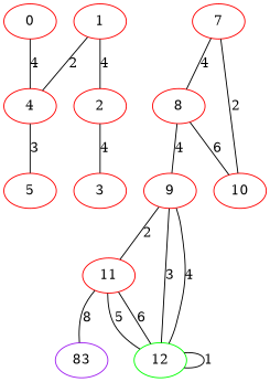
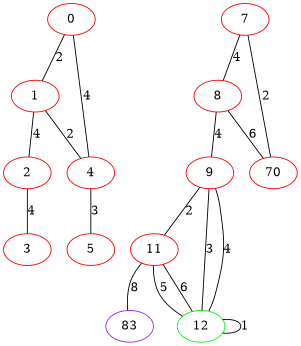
  graph {
    node [color=red weight=1]
    0
    1
    4
    2
    5
    3
    7
    8
-   10
+   10 [label=70]
    9
    11
    12 [color=green weight=2]
    n13 [color=purple label=83 weight=4]
+   0 -- 1 [label=2]
    0 -- 4 [label=4]
    1 -- 4 [label=2]
    1 -- 2 [label=4]
    4 -- 5 [label=3]
    2 -- 3 [label=4]
    7 -- 8 [label=4]
    7 -- 10 [label=2]
    8 -- 10 [label=6]
    8 -- 9 [label=4]
    9 -- 11 [label=2]
    9 -- 12 [label=3]
    9 -- 12 [label=4]
    11 -- 12 [label=5]
    11 -- 12 [label=6]
    11 -- n13 [label=8]
    12 -- 12 [label=1]
  }
